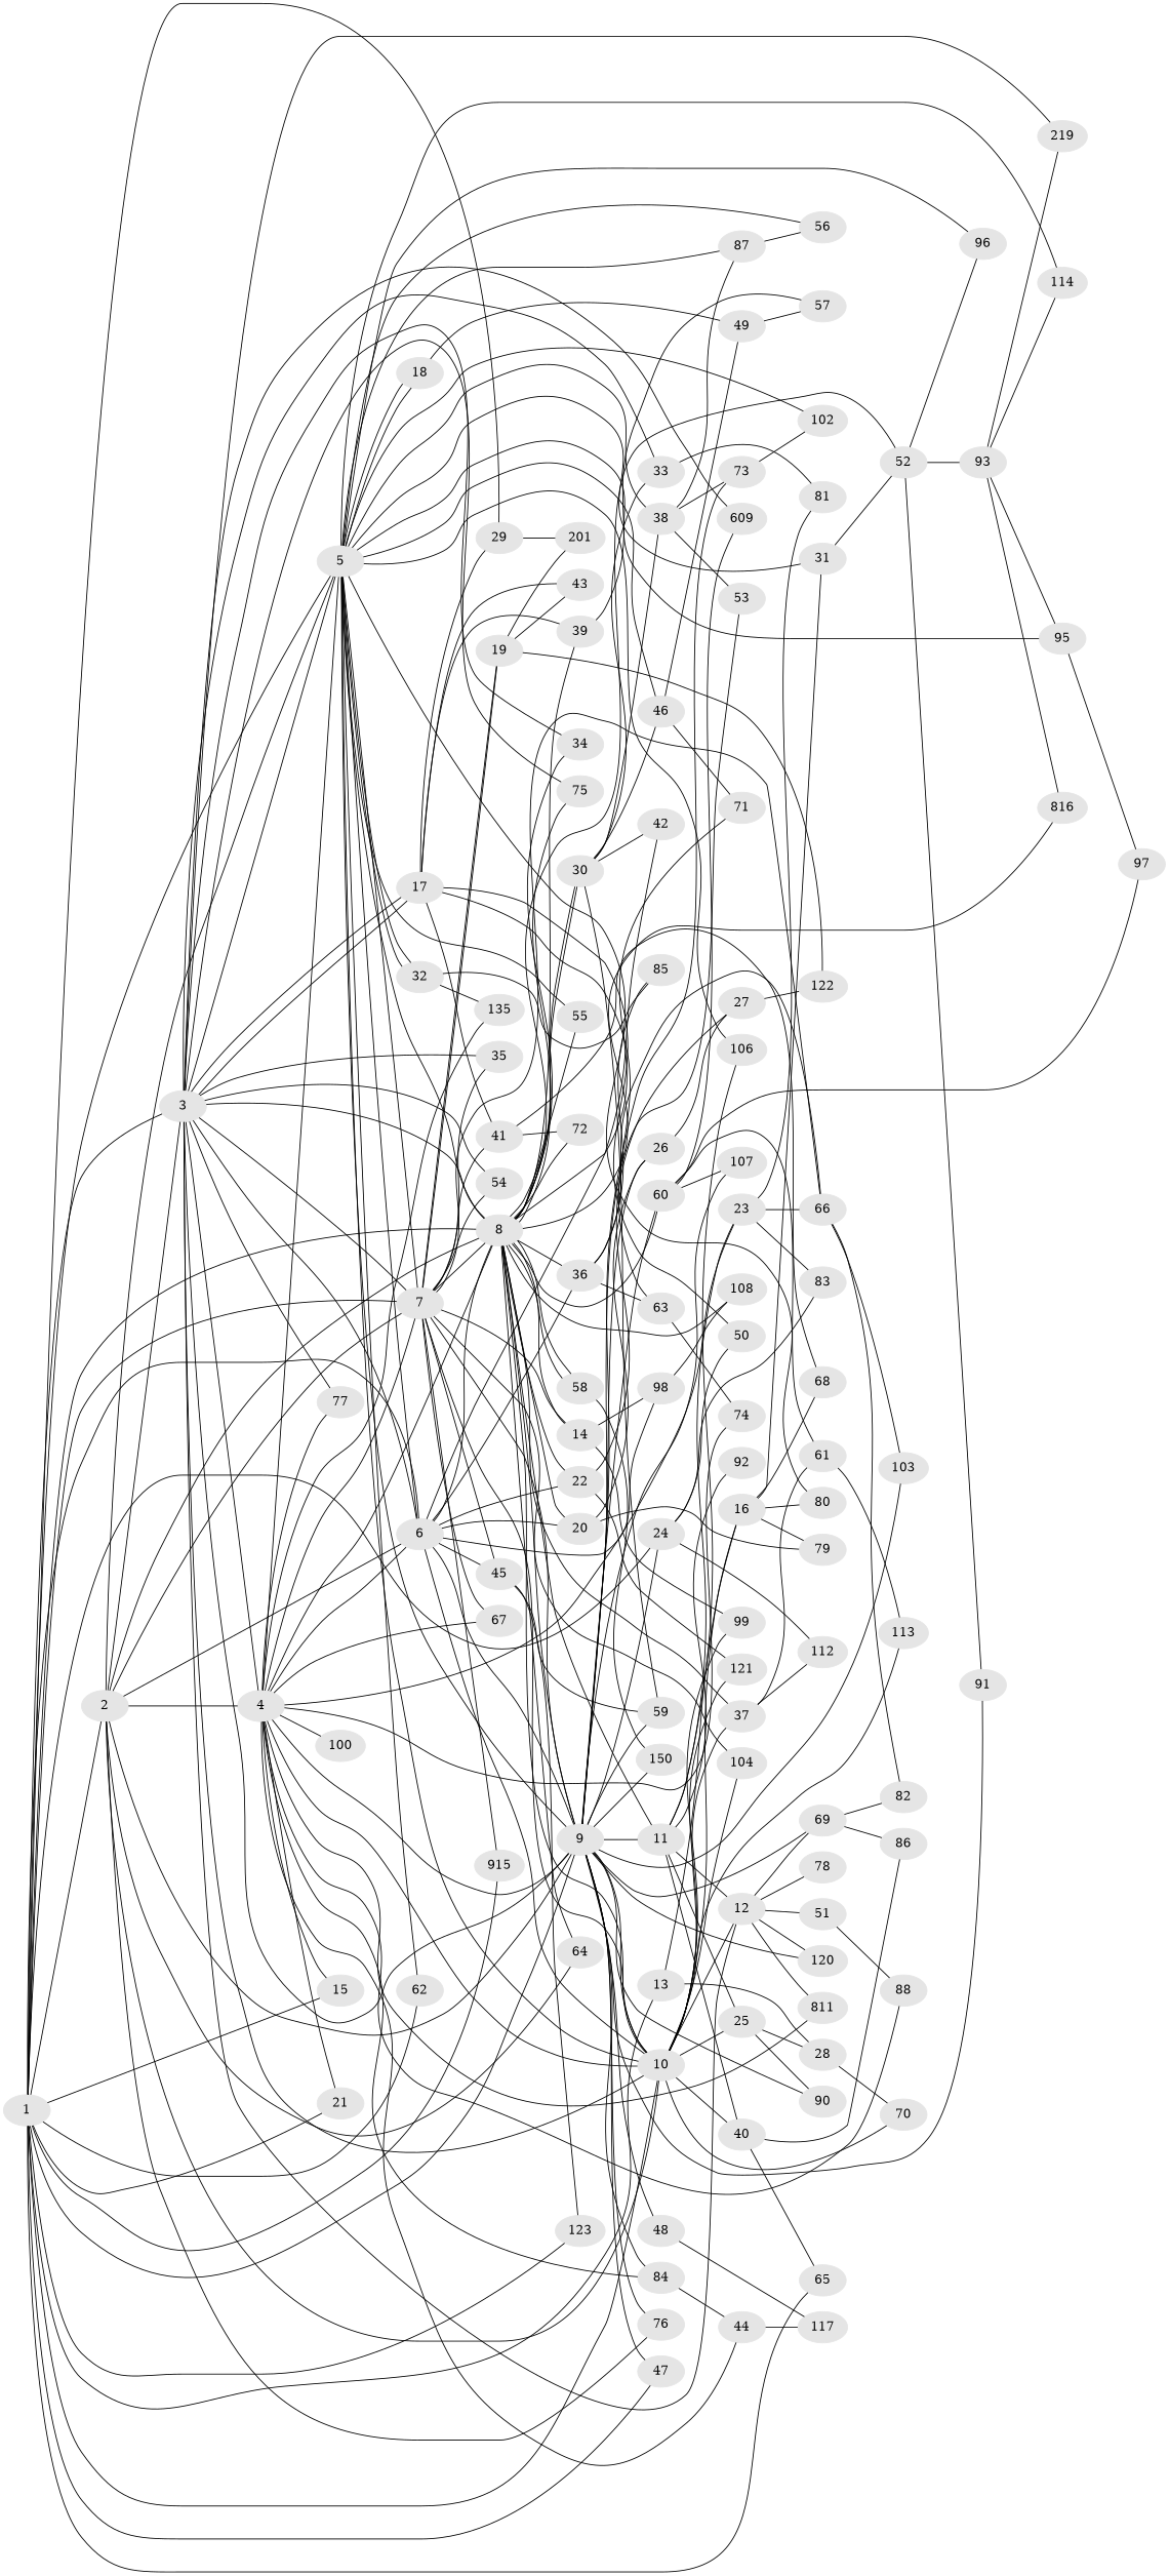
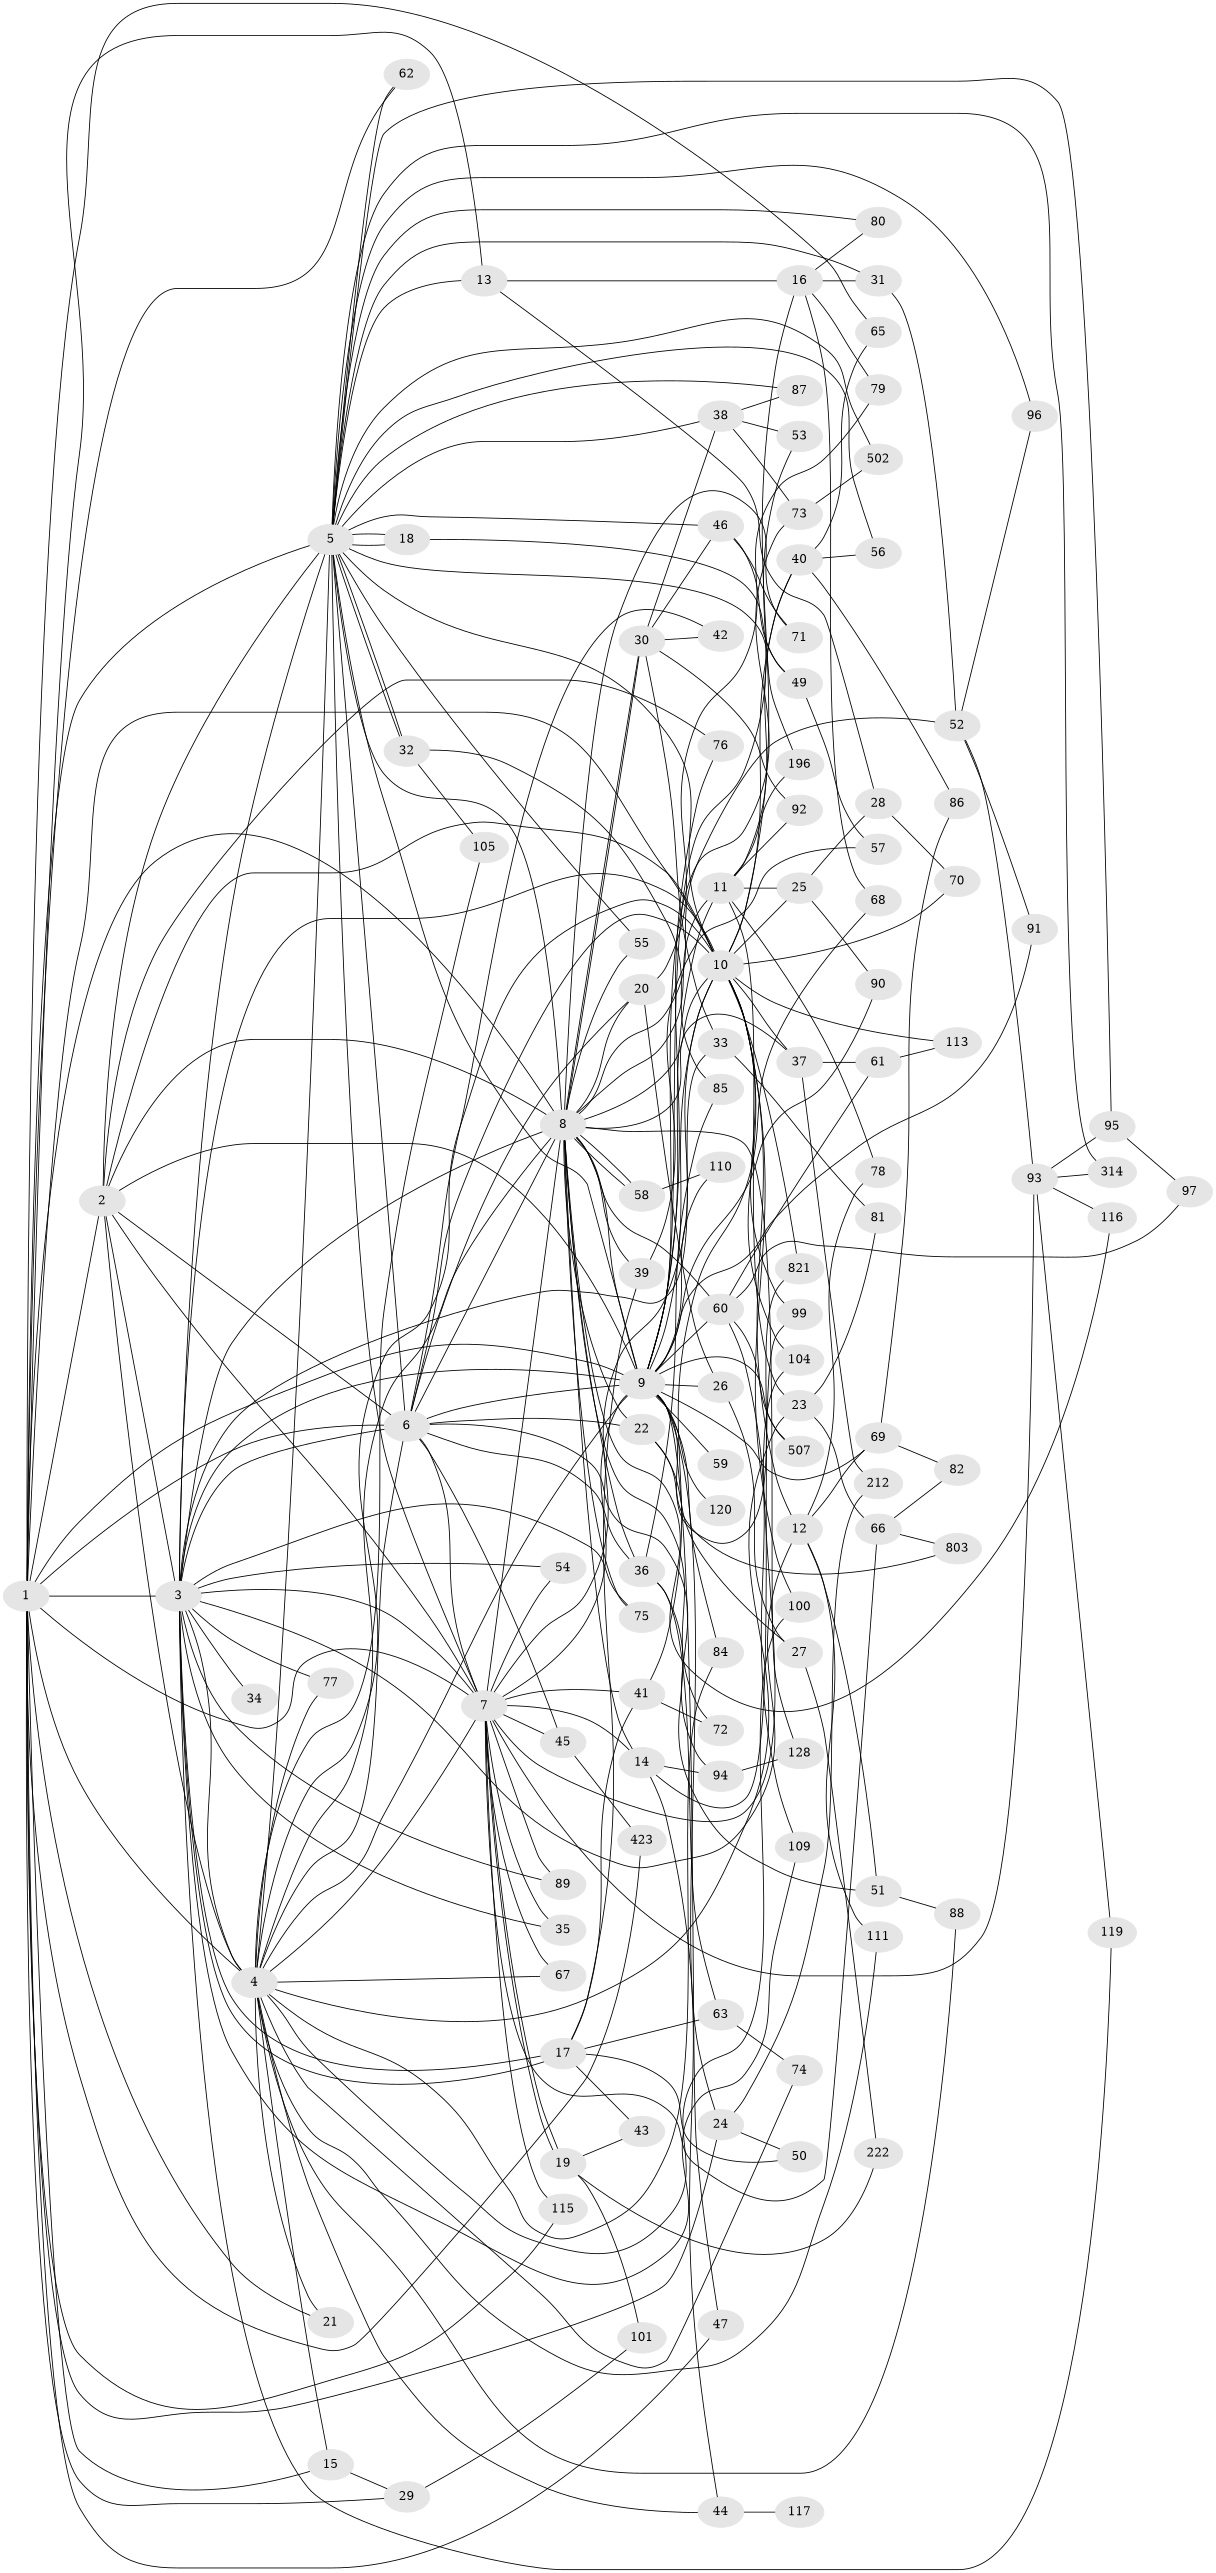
  graph {
    rankdir=LR
    node [color=gray90 style=filled]
    1
    2
    3
    4
    5
    6
    7
    8
    9
    10
    13
    15
    21
    24
    29
    47
    62
    65
-   115 [label=915]
-   123
-   64
+   115
+   123 [label=423]
    76
    12
    17
    33
    34
    35
    54
    75
    77
-   109 [label=609]
-   119 [label=219]
+   89
+   109
+   119
    23
    44
    67
    74
    84
    88
    100
-   105 [label=135]
-   111 [label=811]
+   105
+   111
    18
    31
    32
    38
    46
    55
    56
    80
    87
    95
    96
-   102
-   106
-   114
+   102 [label=502]
+   106 [label=196]
+   114 [label=314]
    20
    22
    36
    42
    45
-   94 [label=98]
+   94
    14
    19
    41
    66
    93
    104
    11
    30
    37
    39
    52
    58
    60
    71
    72
-   108
-   116 [label=816]
-   48
+   108 [label=128]
+   116
    26
    53
    59
    69
    73
    90
    91
-   103
-   107
-   110 [label=150]
+   103 [label=803]
+   107 [label=507]
+   110
    120
    16
    25
    40
    70
    99
    113
-   121
+   121 [label=821]
    28
    50
-   83
-   112
-   101 [label=201]
+   112 [label=212]
+   101
    78
    51
    43
    63
    81
    117
    49
    85
    97
    79
    27
-   122
+   122 [label=222]
    68
    82
    92
    61
    57
    86
    1 -- 2
    1 -- 3
+   1 -- 4
    1 -- 5
    1 -- 6
    1 -- 7
    1 -- 8
    1 -- 9
    1 -- 10
    1 -- 13
    1 -- 15
    1 -- 21
    1 -- 24
    1 -- 29
    1 -- 47
    1 -- 62
    1 -- 65
    1 -- 115
    1 -- 123
    2 -- 3
    2 -- 4
    2 -- 5
    2 -- 6
    2 -- 7
    2 -- 8
    2 -- 9
    2 -- 10
-   2 -- 64
    2 -- 76
    3 -- 4
    3 -- 5
    3 -- 6
    3 -- 7
    3 -- 8
    3 -- 9
    3 -- 10
    3 -- 12
    3 -- 17
    3 -- 17
    3 -- 33
    3 -- 34
    3 -- 35
    3 -- 54
    3 -- 75
    3 -- 77
+   3 -- 89
    3 -- 109
    3 -- 119
    4 -- 5
    4 -- 6
    4 -- 7
    4 -- 8
    4 -- 9
    4 -- 10
    4 -- 15
    4 -- 21
    4 -- 77
    4 -- 23
    4 -- 44
    4 -- 67
    4 -- 74
    4 -- 84
    4 -- 88
    4 -- 100
    4 -- 105
    4 -- 111
    5 -- 6
    5 -- 7
    5 -- 8
    5 -- 9
    5 -- 10
+   5 -- 13
    5 -- 62
    5 -- 18
    5 -- 18
    5 -- 31
    5 -- 32
    5 -- 32
    5 -- 38
    5 -- 46
    5 -- 55
    5 -- 56
    5 -- 80
    5 -- 87
    5 -- 95
    5 -- 96
    5 -- 102
    5 -- 106
    5 -- 114
+   6 -- 7
    6 -- 8
    6 -- 9
    6 -- 10
    6 -- 20
    6 -- 22
    6 -- 36
    6 -- 42
    6 -- 45
    6 -- 94
    7 -- 8
    7 -- 9
    7 -- 10
    7 -- 115
    7 -- 35
    7 -- 54
+   7 -- 89
    7 -- 67
    7 -- 45
    7 -- 14
    7 -- 19
    7 -- 19
    7 -- 41
    7 -- 66
+   7 -- 93
    7 -- 104
    8 -- 9
    8 -- 10
-   8 -- 64
-   8 -- 34
    8 -- 75
    8 -- 55
    8 -- 20
    8 -- 22
    8 -- 36
    8 -- 14
    8 -- 11
    8 -- 30
    8 -- 30
    8 -- 37
    8 -- 39
    8 -- 52
    8 -- 58
    8 -- 58
    8 -- 60
    8 -- 71
    8 -- 72
    8 -- 108
    8 -- 116
    9 -- 10
    9 -- 24
    9 -- 47
    9 -- 76
    9 -- 84
    9 -- 11
    9 -- 60
-   9 -- 48
    9 -- 26
    9 -- 53
    9 -- 59
    9 -- 69
    9 -- 73
    9 -- 90
    9 -- 91
    9 -- 103
    9 -- 107
    9 -- 110
    9 -- 120
    10 -- 12
+   10 -- 100
    10 -- 104
    10 -- 37
    10 -- 16
    10 -- 25
    10 -- 40
    10 -- 70
    10 -- 99
    10 -- 113
    10 -- 121
    13 -- 16
    13 -- 28
-   17 -- 29
+   15 -- 29
    24 -- 50
-   24 -- 83
    24 -- 112
    29 -- 101
    12 -- 111
    12 -- 69
-   12 -- 120
    12 -- 78
    12 -- 51
    17 -- 41
    17 -- 39
    17 -- 50
    17 -- 43
    17 -- 63
    33 -- 81
    23 -- 66
-   23 -- 83
    23 -- 81
    44 -- 117
    18 -- 49
    31 -- 52
    32 -- 105
    32 -- 85
    38 -- 87
    38 -- 53
    38 -- 73
    46 -- 71
    46 -- 49
    95 -- 97
    20 -- 26
    20 -- 79
    22 -- 121
    22 -- 27
-   36 -- 66
+   36 -- 51
    36 -- 63
    36 -- 85
    45 -- 123
-   45 -- 59
    94 -- 108
-   84 -- 44
+   14 -- 44
    14 -- 94
    14 -- 99
    19 -- 101
    19 -- 43
    19 -- 122
    41 -- 72
    41 -- 68
    66 -- 103
    66 -- 82
    93 -- 119
    93 -- 95
    93 -- 114
    93 -- 116
    11 -- 23
    11 -- 106
    11 -- 25
    11 -- 40
-   11 -- 12
+   11 -- 78
    11 -- 92
    30 -- 33
    30 -- 38
    30 -- 46
    30 -- 42
-   30 -- 59
+   30 -- 92
    37 -- 112
    37 -- 61
    39 -- 57
    52 -- 96
    52 -- 93
    52 -- 91
    58 -- 110
    60 -- 109
    60 -- 107
    60 -- 97
    60 -- 61
-   48 -- 117
    26 -- 27
    69 -- 82
    69 -- 86
    73 -- 102
    16 -- 31
    16 -- 80
    16 -- 79
    16 -- 68
    25 -- 90
    25 -- 28
    40 -- 65
-   87 -- 56
+   40 -- 56
    40 -- 86
    28 -- 70
    51 -- 88
    63 -- 74
    49 -- 57
    27 -- 122
    61 -- 113
  }
